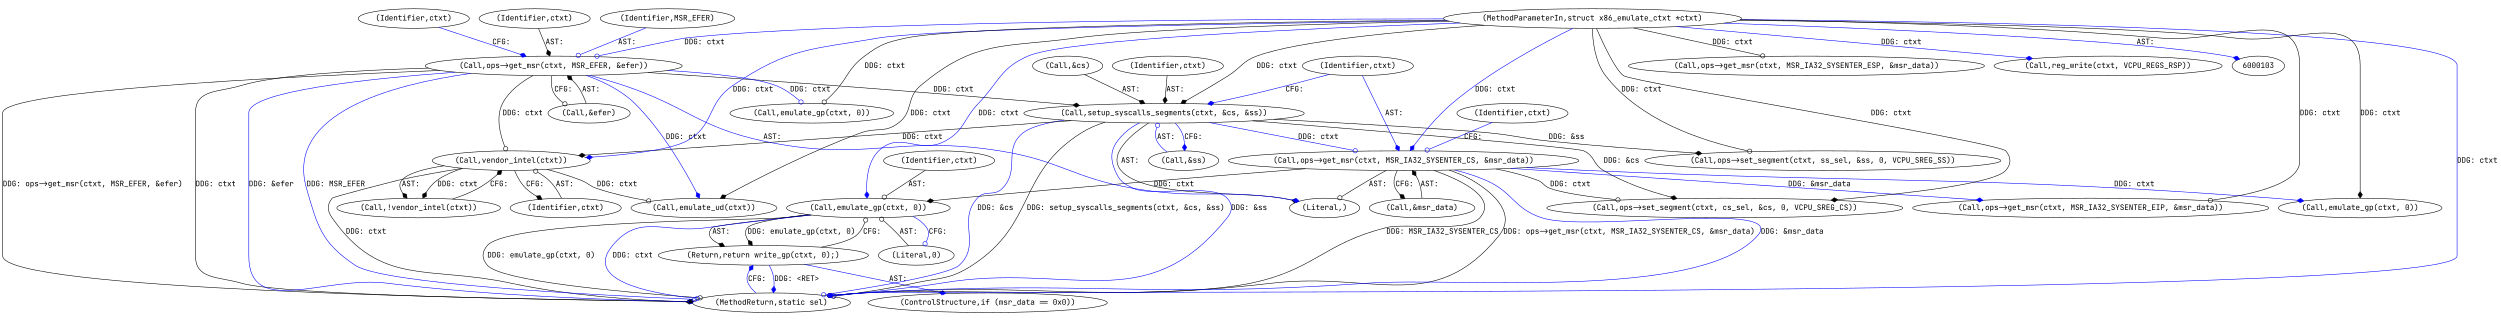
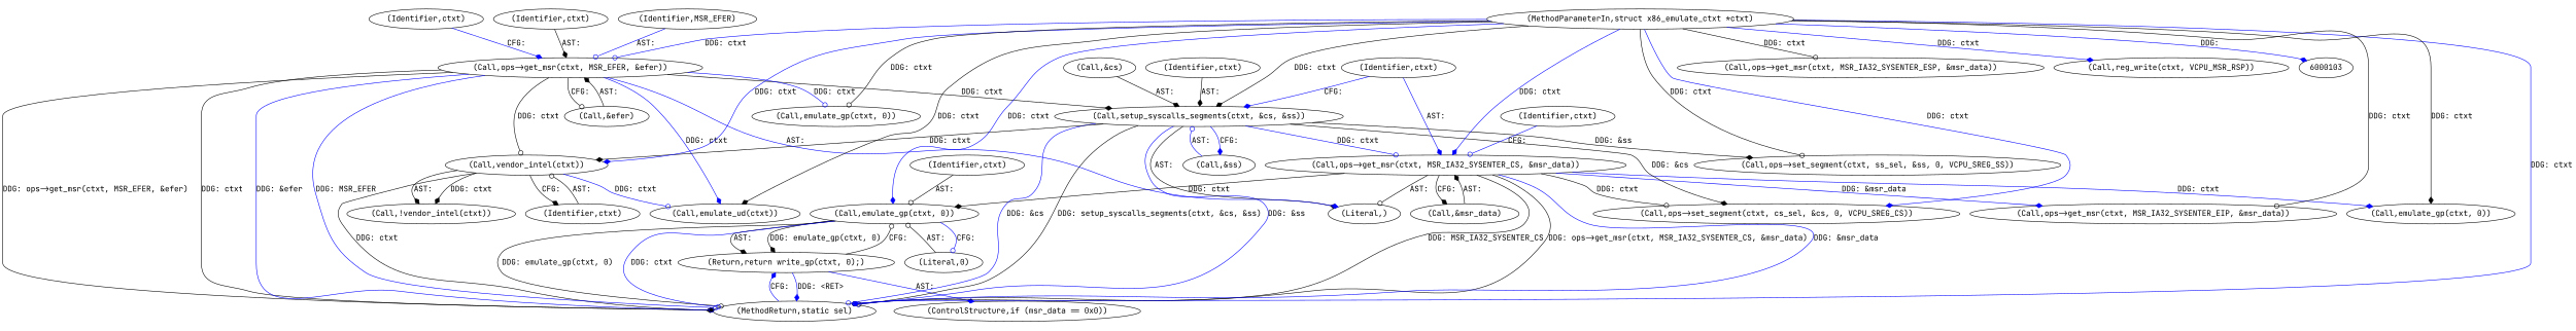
  digraph {
    fontname="JetBrains Mono"
    node [fontname="JetBrains Mono"]
    edge [arrowhead=diamond color=black fontname="JetBrains Mono"]
    n1 [label="(Call,emulate_gp(ctxt, 0))"]
    n2 [label="(Return,return write_gp(ctxt, 0);)"]
    n3 [label="(Literal,0)"]
    n4 [label="(MethodReturn,static sel)"]
    n5 [label="(ControlStructure,if (msr_data == 0x0))"]
    n6 [label="(Call,ops->get_msr(ctxt, MSR_IA32_SYSENTER_CS, &msr_data))"]
    n7 [label="(Call,&msr_data)"]
    n8 [label="(Call,ops->get_msr(ctxt, MSR_IA32_SYSENTER_EIP, &msr_data))"]
    n9 [label="(Call,emulate_gp(ctxt, 0))"]
    n10 [label="(Literal,)"]
    n11 [label="(Call,ops->set_segment(ctxt, cs_sel, &cs, 0, VCPU_SREG_CS))"]
    n12 [label="(Call,setup_syscalls_segments(ctxt, &cs, &ss))"]
    n13 [label="(Call,&ss)"]
    n14 [label="(Call,ops->set_segment(ctxt, ss_sel, &ss, 0, VCPU_SREG_SS))"]
    n15 [label="(Call,vendor_intel(ctxt))"]
    n16 [label="(Identifier,ctxt)"]
    n17 [label="(Call,emulate_ud(ctxt))"]
    n18 [label="(Call,!vendor_intel(ctxt))"]
    n19 [label="(Call,ops->get_msr(ctxt, MSR_EFER, &efer))"]
    n20 [label="(Call,&efer)"]
    n21 [label="(Call,emulate_gp(ctxt, 0))"]
    n22 [label="(MethodParameterIn,struct x86_emulate_ctxt *ctxt)"]
    n23 [label="(Call,ops->get_msr(ctxt, MSR_IA32_SYSENTER_ESP, &msr_data))"]
-   n24 [label="(Call,reg_write(ctxt, VCPU_REGS_RSP))"]
+   n24 [label="(Call,reg_write(ctxt, VCPU_MSR_RSP))"]
    n25 [label=6000103]
    n26 [label="(Call,&cs)"]
    n27 [label="(Identifier,ctxt)"]
    n28 [label="(Identifier,MSR_EFER)"]
    n29 [label="(Identifier,ctxt)"]
    n30 [label="(Identifier,ctxt)"]
    n31 [label="(Identifier,ctxt)"]
    n32 [label="(Identifier,ctxt)"]
    n33 [label="(Identifier,ctxt)"]
    n1 -> n2 [label="AST: "]
    n1 -> n2 [label="DDG: emulate_gp(ctxt, 0)"]
    n1 -> n3 [arrowhead=odot color=blue label="CFG: "]
    n1 -> n4 [arrowhead=odot label="DDG: emulate_gp(ctxt, 0)"]
    n1 -> n4 [arrowhead=odot color=blue label="DDG: ctxt"]
    n2 -> n1 [arrowhead=odot label="CFG: "]
    n2 -> n4 [color=blue label="DDG: <RET>"]
    n2 -> n5 [color=blue label="AST: "]
    n3 -> n1 [arrowhead=odot label="AST: "]
    n4 -> n2 [color=blue label="CFG: "]
    n6 -> n1 [label="DDG: ctxt"]
    n6 -> n4 [arrowhead=odot label="DDG: MSR_IA32_SYSENTER_CS"]
    n6 -> n4 [arrowhead=odot label="DDG: ops->get_msr(ctxt, MSR_IA32_SYSENTER_CS, &msr_data)"]
    n6 -> n4 [arrowhead=odot color=blue label="DDG: &msr_data"]
    n6 -> n7 [label="CFG: "]
    n6 -> n8 [color=blue label="DDG: &msr_data"]
    n6 -> n9 [color=blue label="DDG: ctxt"]
    n6 -> n10 [arrowhead=odot label="AST: "]
    n6 -> n11 [arrowhead=odot label="DDG: ctxt"]
    n7 -> n6 [label="AST: "]
    n12 -> n4 [arrowhead=odot color=blue label="DDG: &cs"]
    n12 -> n4 [arrowhead=odot label="DDG: setup_syscalls_segments(ctxt, &cs, &ss)"]
    n12 -> n4 [arrowhead=odot color=blue label="DDG: &ss"]
    n12 -> n6 [arrowhead=odot color=blue label="DDG: ctxt"]
    n12 -> n10 [label="AST: "]
    n12 -> n11 [label="DDG: &cs"]
    n12 -> n13 [color=blue label="CFG: "]
    n12 -> n14 [label="DDG: &ss"]
    n12 -> n15 [label="DDG: ctxt"]
    n13 -> n12 [arrowhead=odot color=blue label="AST: "]
    n15 -> n4 [label="DDG: ctxt"]
    n15 -> n16 [label="CFG: "]
-   n15 -> n17 [arrowhead=odot label="DDG: ctxt"]
+   n15 -> n17 [arrowhead=odot color=blue label="DDG: ctxt"]
    n15 -> n18 [label="AST: "]
    n15 -> n18 [label="DDG: ctxt"]
    n16 -> n15 [arrowhead=odot label="AST: "]
-   n18 -> n15 [label="CFG: "]
    n19 -> n4 [arrowhead=odot color=blue label="DDG: MSR_EFER"]
    n19 -> n4 [label="DDG: ops->get_msr(ctxt, MSR_EFER, &efer)"]
    n19 -> n4 [arrowhead=odot label="DDG: ctxt"]
    n19 -> n4 [arrowhead=odot color=blue label="DDG: &efer"]
    n19 -> n10 [color=blue label="AST: "]
    n19 -> n12 [label="DDG: ctxt"]
    n19 -> n15 [arrowhead=odot label="DDG: ctxt"]
    n19 -> n17 [color=blue label="DDG: ctxt"]
    n19 -> n20 [arrowhead=odot label="CFG: "]
    n19 -> n21 [arrowhead=odot color=blue label="DDG: ctxt"]
    n20 -> n19 [label="AST: "]
    n22 -> n1 [color=blue label="DDG: ctxt"]
    n22 -> n4 [color=blue label="DDG: ctxt"]
    n22 -> n6 [color=blue label="DDG: ctxt"]
    n22 -> n8 [arrowhead=odot label="DDG: ctxt"]
    n22 -> n9 [label="DDG: ctxt"]
-   n22 -> n11 [label="DDG: ctxt"]
+   n22 -> n11 [color=blue label="DDG: ctxt"]
    n22 -> n12 [label="DDG: ctxt"]
    n22 -> n14 [arrowhead=odot label="DDG: ctxt"]
    n22 -> n15 [color=blue label="DDG: ctxt"]
    n22 -> n17 [label="DDG: ctxt"]
    n22 -> n19 [arrowhead=odot color=blue label="DDG: ctxt"]
    n22 -> n21 [arrowhead=odot label="DDG: ctxt"]
    n22 -> n23 [arrowhead=odot label="DDG: ctxt"]
    n22 -> n24 [color=blue label="DDG: ctxt"]
-   n22 -> n25 [color=blue label="AST: "]
+   n22 -> n25 [color=blue label="DDG: "]
    n26 -> n12 [label="AST: "]
    n27 -> n19 [label="AST: "]
    n28 -> n19 [arrowhead=odot color=blue label="AST: "]
    n29 -> n19 [color=blue label="CFG: "]
    n30 -> n6 [arrowhead=odot color=blue label="CFG: "]
    n31 -> n12 [label="AST: "]
    n32 -> n6 [color=blue label="AST: "]
    n32 -> n12 [color=blue label="CFG: "]
    n33 -> n1 [arrowhead=odot label="AST: "]
  }
